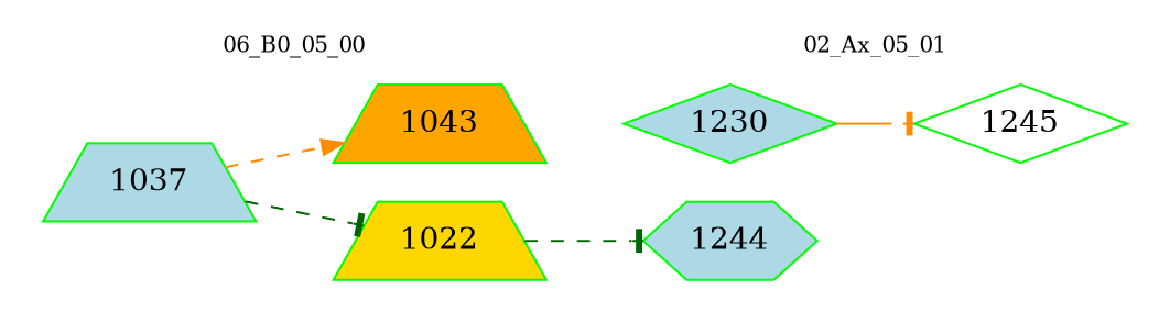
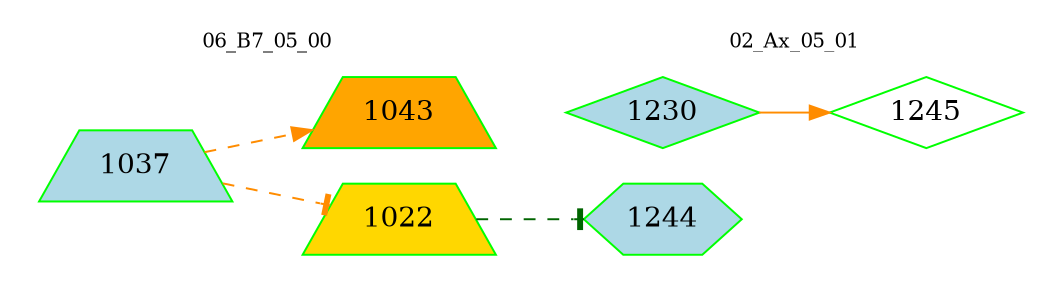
  digraph {
    rankdir=LR
    node [color=green fillcolor=lightblue shape=trapezium style=filled]
    edge [arrowhead=normal color=darkorange style=dashed]
    n1 [label=1230 shape=diamond]
    n2 [fillcolor=white label=1245 shape=diamond]
    n3 [label=1244 shape=hexagon]
    n4 [label=1037]
    n5 [fillcolor=gold label=1022]
    n6 [fillcolor=orange label=1043]
    subgraph cluster_1 {
      color=white
      fontsize=10
      label="02_Ax_05_01"
      n1
      n2
      n3
    }
    subgraph cluster_2 {
      color=white
      fontsize=10
-     label="06_B0_05_00"
+     label="06_B7_05_00"
      n4
      n5
      n6
    }
-   n1 -> n2 [arrowhead=tee style=solid]
-   n4 -> n5 [arrowhead=tee color=darkgreen]
+   n1 -> n2 [style=solid]
+   n4 -> n5 [arrowhead=tee]
    n4 -> n6
    n5 -> n3 [arrowhead=tee color=darkgreen]
  }
